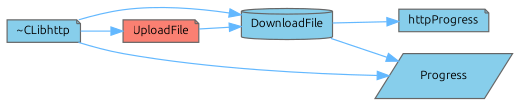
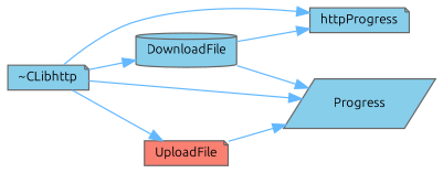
  digraph {
    fontname=Ubuntu
    rankdir=RL
    node [color=grey40 fillcolor=skyblue fontname=Ubuntu fontsize=10 shape=note style=filled]
    edge [color=steelblue1 dir=back fontname=Ubuntu fontsize=10 labelfontname=Helvetica labelfontsize=10 style=solid]
    n1 [color=gray40 fontcolor=black height=0.2 label=httpProgress width=0.4]
    n2 [height=0.2 label="~CLibhttp" width=0.4]
    n3 [height=0.2 label=DownloadFile shape=cylinder width=0.4]
    n4 [height=0.2 label=Progress shape=parallelogram width=0.4]
    n5 [fillcolor=salmon height=0.2 label=UploadFile width=0.4]
+   n1 -> n2
    n1 -> n3
    n3 -> n2
    n4 -> n2
    n4 -> n3
-   n3 -> n5
+   n4 -> n5
    n5 -> n2
  }
